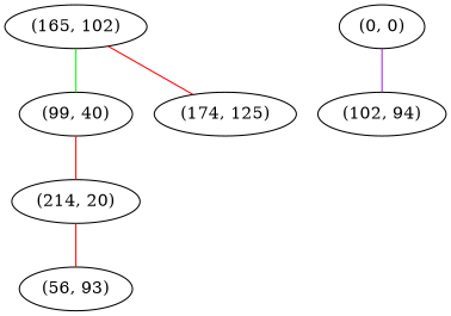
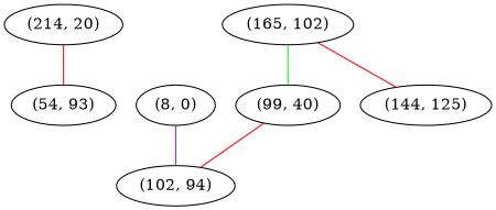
  graph {
    fontname="DejaVu Serif"
    node [fontname="DejaVu Serif"]
    edge [color=red fontname="DejaVu Serif" weight=2]
    "(214, 20)"
-   "(56, 93)"
+   "(56, 93)" [label="(54, 93)"]
    n3 [label="(102, 94)"]
-   "(0, 0)"
+   "(0, 0)" [label="(8, 0)"]
    "(99, 40)"
    "(165, 102)"
-   "(174, 125)"
+   "(174, 125)" [label="(144, 125)"]
    "(214, 20)" -- "(56, 93)"
    "(0, 0)" -- n3 [color=purple weight=4]
-   "(99, 40)" -- "(214, 20)" [weight=1]
+   "(99, 40)" -- n3 [weight=1]
    "(165, 102)" -- "(99, 40)" [color=green]
    "(165, 102)" -- "(174, 125)" [weight=1]
  }
